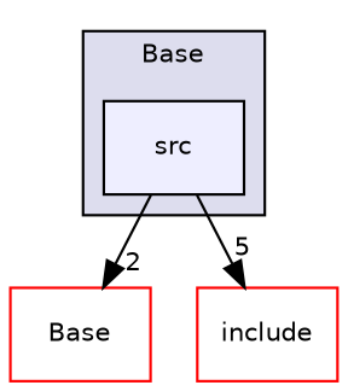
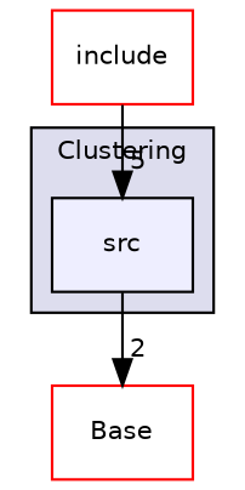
  digraph {
    compound=true
    node [fontname=Helvetica fontsize=10 shape=box color=red]
    edge [labeldistance=1.5 labelfontname=Helvetica labelfontsize=10]
    n1 [fillcolor="#eeeeff" label=src pencolor=black style=filled color=""]
    n2 [label=Base]
    n3 [label=include]
    subgraph cluster_1 {
      bgcolor="#ddddee"
      fontname=Helvetica
      fontsize=10
-     label=Base
+     label=Clustering
      pencolor=black
      n1
    }
    n1 -> n2 [headlabel=2]
-   n1 -> n3 [headlabel=5]
+   n3 -> n1 [headlabel=5]
  }
